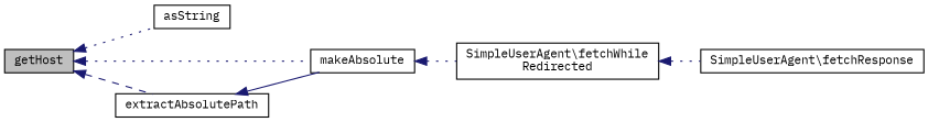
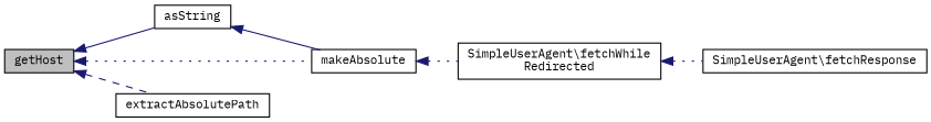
  digraph {
    fontname="IBM Plex Mono"
    rankdir=LR
    node [color=black fillcolor=white fontname="IBM Plex Mono" fontsize=10 shape=record style=filled]
    edge [color=midnightblue dir=back fontname="IBM Plex Mono" fontsize=10 labelfontname=Helvetica labelfontsize=10 style=dotted]
    n1 [fillcolor=grey75 fontcolor=black height=0.2 label=getHost width=0.4]
    n2 [height=0.2 label=asString width=0.4]
    n3 [height=0.2 label=makeAbsolute width=0.4]
    n4 [height=0.2 label=extractAbsolutePath width=0.4]
    n5 [height=0.2 label="SimpleUserAgent\\fetchWhile\lRedirected" width=0.4]
    n6 [height=0.2 label="SimpleUserAgent\\fetchResponse" width=0.4]
-   n1 -> n2
+   n1 -> n2 [style=solid]
    n1 -> n3
    n1 -> n4 [style=dashed]
    n3 -> n5
-   n4 -> n3 [style=solid]
+   n2 -> n3 [style=solid]
    n5 -> n6
  }
